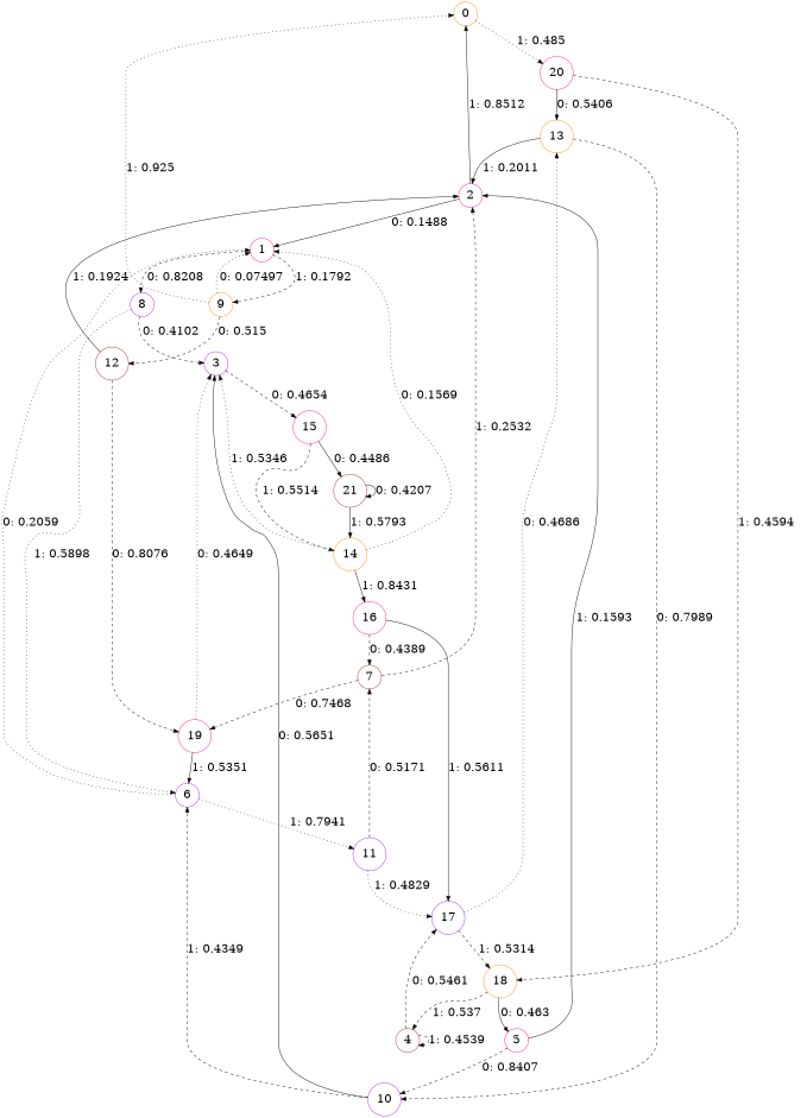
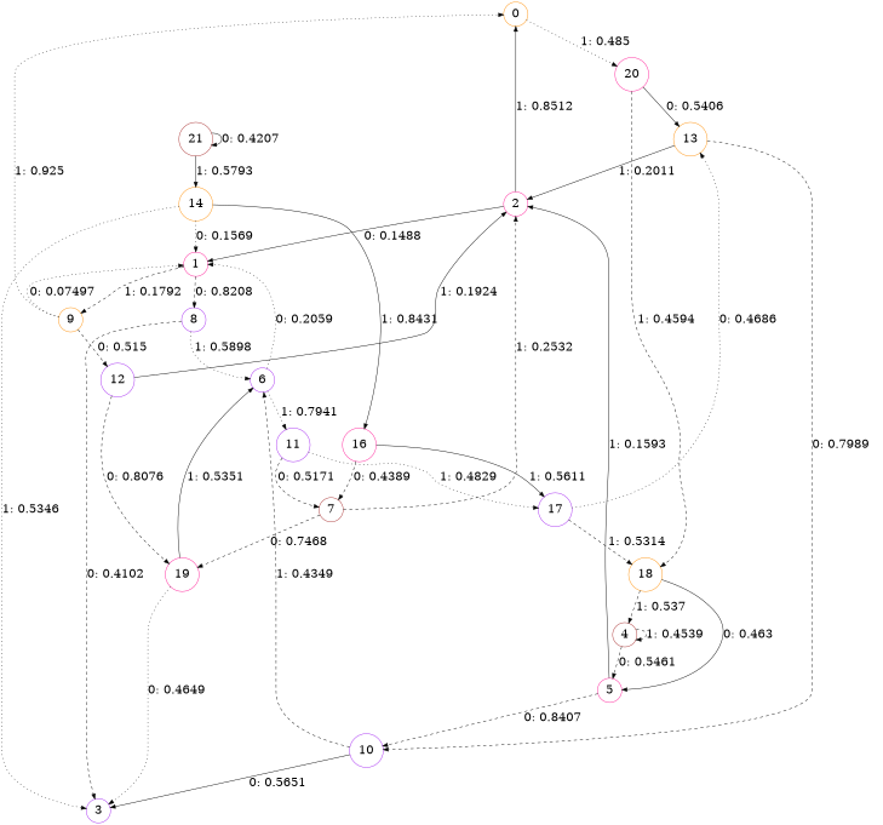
  digraph {
    node [color=deeppink fontsize=24 shape=circle]
    edge [fontsize=24 style=dashed]
    0 [color=darkorange]
    20
-   12 [color=brown]
+   12 [color=purple]
    2
    19
    13 [color=darkorange]
    18 [color=darkorange]
    1
    3 [color=purple]
    6 [color=purple]
    10 [color=purple]
    4 [color=brown]
    5
    8 [color=purple]
    9 [color=darkorange]
-   15
    11 [color=purple]
    14 [color=darkorange]
    21 [color=brown]
    16
    7 [color=brown]
    17 [color=purple]
    0 -> 20 [label="1: 0.485    " style=dotted]
    20 -> 13 [label="0: 0.5406   " style=solid]
    20 -> 18 [label="1: 0.4594   "]
    12 -> 2 [label="1: 0.1924   " style=solid]
    12 -> 19 [label="0: 0.8076   "]
    2 -> 0 [label="1: 0.8512   " style=solid]
    2 -> 1 [label="0: 0.1488   " style=solid]
    19 -> 3 [label="0: 0.4649   " style=dotted]
    19 -> 6 [label="1: 0.5351   " style=solid]
    13 -> 2 [label="1: 0.2011   " style=solid]
    13 -> 10 [label="0: 0.7989   "]
    18 -> 4 [label="1: 0.537    "]
    18 -> 5 [label="0: 0.463    " style=solid]
    1 -> 8 [label="0: 0.8208   "]
    1 -> 9 [label="1: 0.1792   "]
-   3 -> 15 [label="0: 0.4654   "]
    6 -> 1 [label="0: 0.2059   " style=dotted]
    6 -> 11 [label="1: 0.7941   " style=dotted]
    10 -> 3 [label="0: 0.5651   " style=solid]
    10 -> 6 [label="1: 0.4349   "]
    4 -> 4 [label="1: 0.4539   "]
-   4 -> 17 [label="0: 0.5461   "]
+   4 -> 5 [label="0: 0.5461   "]
    5 -> 2 [label="1: 0.1593   " style=solid]
    5 -> 10 [label="0: 0.8407   "]
    8 -> 3 [label="0: 0.4102   "]
    8 -> 6 [label="1: 0.5898   " style=dotted]
    9 -> 0 [label="1: 0.925    " style=dotted]
    9 -> 12 [label="0: 0.515    "]
    9 -> 1 [label="0: 0.07497  " style=dotted]
-   15 -> 14 [label="1: 0.5514   "]
-   15 -> 21 [label="0: 0.4486   " style=solid]
    11 -> 7 [label="0: 0.5171   "]
    11 -> 17 [label="1: 0.4829   " style=dotted]
    14 -> 1 [label="0: 0.1569   " style=dotted]
    14 -> 3 [label="1: 0.5346   " style=dotted]
    14 -> 16 [label="1: 0.8431   " style=solid]
    21 -> 14 [label="1: 0.5793   " style=solid]
    21 -> 21 [label="0: 0.4207   " style=solid]
    16 -> 7 [label="0: 0.4389   "]
    16 -> 17 [label="1: 0.5611   " style=solid]
    7 -> 2 [label="1: 0.2532   "]
    7 -> 19 [label="0: 0.7468   "]
    17 -> 13 [label="0: 0.4686   " style=dotted]
    17 -> 18 [label="1: 0.5314   "]
  }
